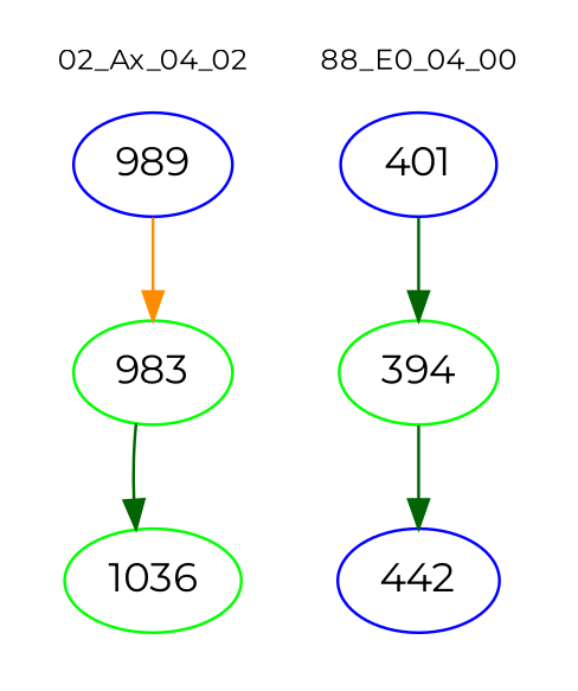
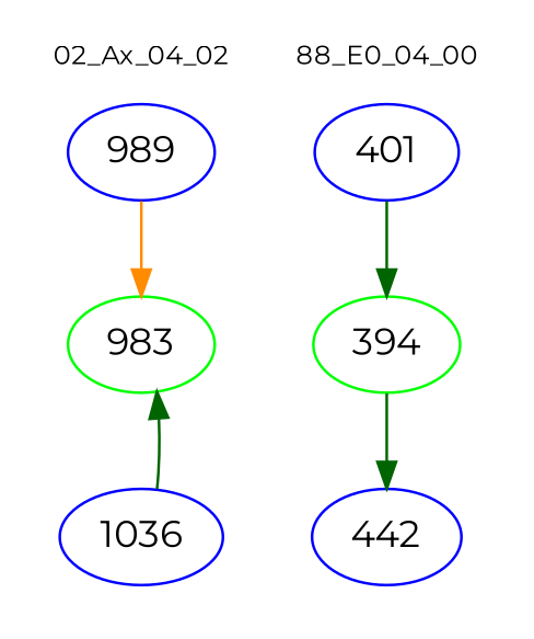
  digraph {
    fontname=Montserrat
    node [color=blue fontname=Montserrat]
    edge [color=darkgreen fontname=Montserrat]
    n1 [label=989]
    n2 [color=green label=983]
-   n3 [color=green label=1036]
+   n3 [label=1036]
    n4 [label=401]
    n5 [color=green label=394]
    n6 [label=442]
    subgraph cluster_1 {
      color=white
      fontsize=10
      label="02_Ax_04_02"
      n1
      n2
      n3
    }
    subgraph cluster_2 {
      color=white
      fontsize=10
      label="88_E0_04_00"
      n4
      n5
      n6
    }
    n1 -> n2 [color=darkorange]
-   n2 -> n3
+   n3 -> n2
    n4 -> n5
    n5 -> n6
  }
